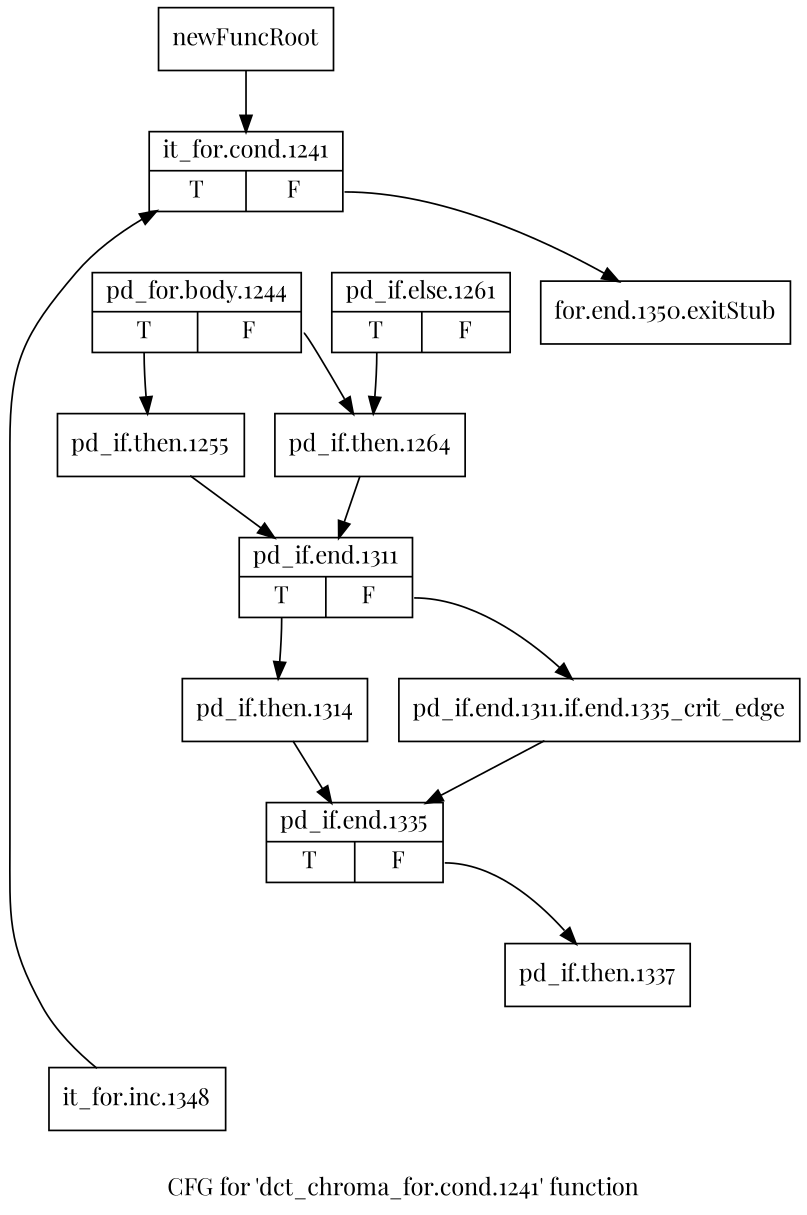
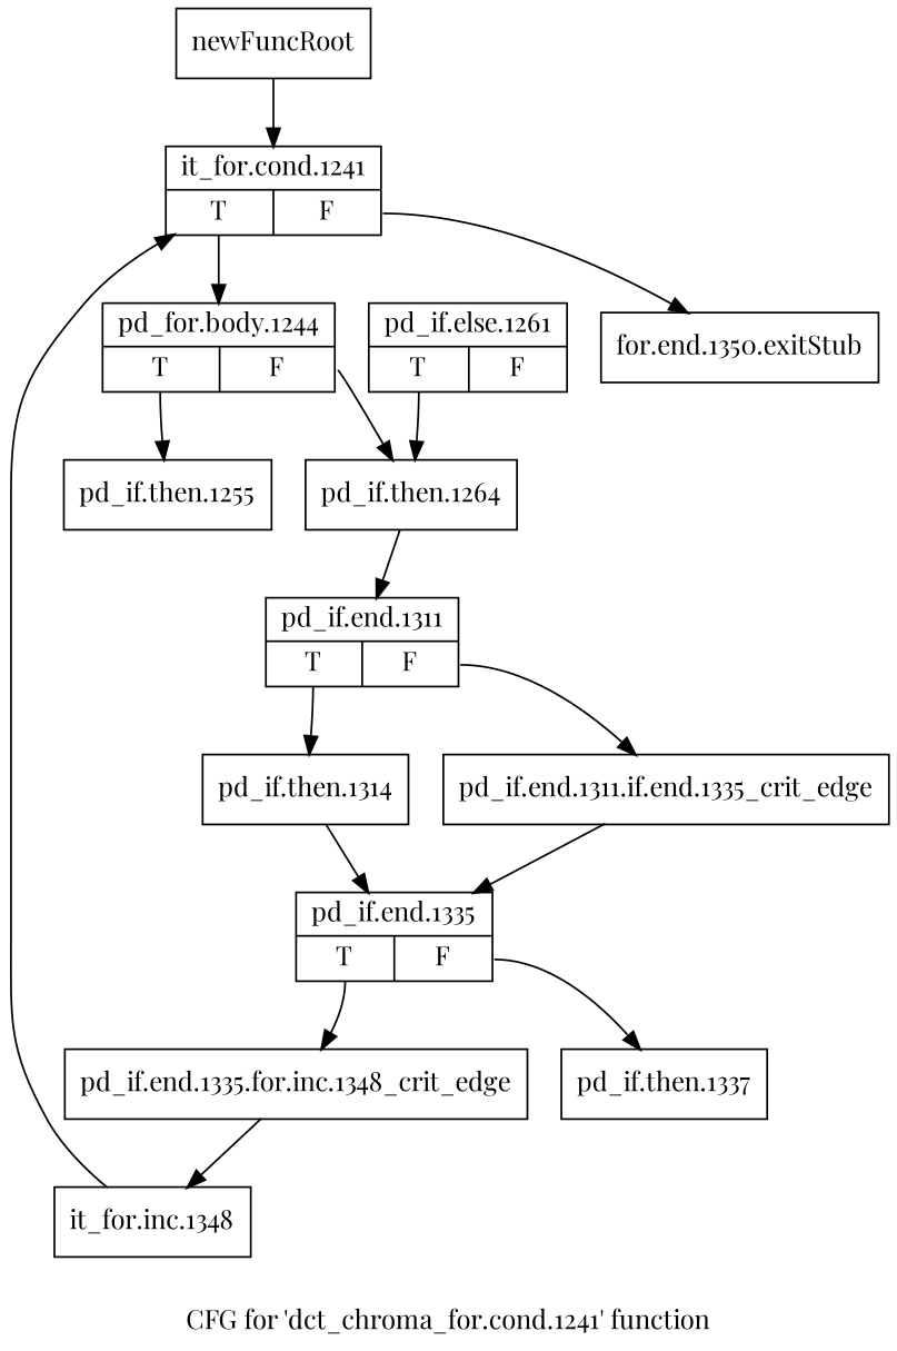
  digraph {
    fontname="Playfair Display"
    label="CFG for 'dct_chroma_for.cond.1241' function"
    node [fontname="Playfair Display" shape=record]
    edge [fontname="Playfair Display"]
    n1 [label="{newFuncRoot}"]
    n2 [label="{it_for.cond.1241|{<s0>T|<s1>F}}"]
    n3 [label="{for.end.1350.exitStub}"]
    n4 [label="{pd_for.body.1244|{<s0>T|<s1>F}}"]
    n5 [label="{pd_if.then.1255}"]
    n6 [label="{pd_if.then.1264}"]
    n7 [label="{pd_if.end.1311|{<s0>T|<s1>F}}"]
    n8 [label="{pd_if.else.1261|{<s0>T|<s1>F}}"]
    n9 [label="{pd_if.then.1314}"]
    n10 [label="{pd_if.end.1311.if.end.1335_crit_edge}"]
    n11 [label="{pd_if.end.1335|{<s0>T|<s1>F}}"]
+   n12 [label="{pd_if.end.1335.for.inc.1348_crit_edge}"]
    n13 [label="{pd_if.then.1337}"]
    n14 [label="{it_for.inc.1348}"]
    n1 -> n2
    n2 -> n3 [tailport=s1]
+   n2 -> n4 [tailport=s0]
    n4 -> n5 [tailport=s0]
    n4 -> n6 [tailport=s1]
-   n5 -> n7
    n6 -> n7
    n7 -> n9 [tailport=s0]
    n7 -> n10 [tailport=s1]
    n8 -> n6 [tailport=s0]
    n9 -> n11
    n10 -> n11
+   n11 -> n12 [tailport=s0]
    n11 -> n13 [tailport=s1]
+   n12 -> n14
    n14 -> n2
  }
